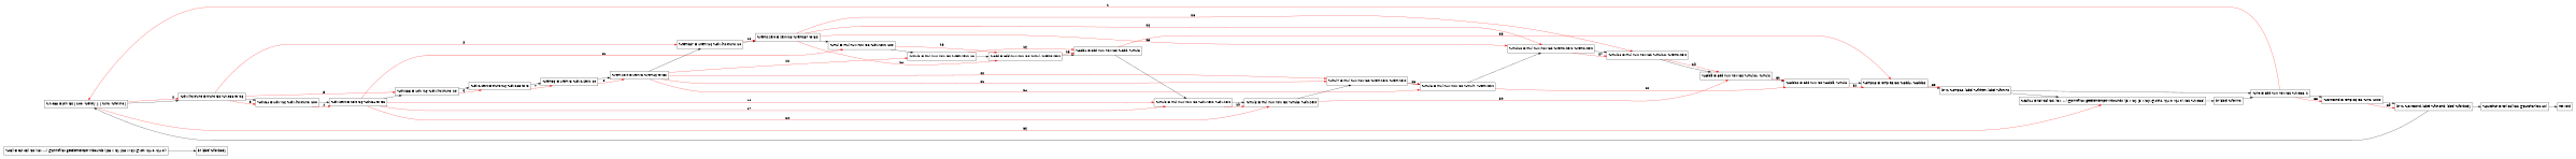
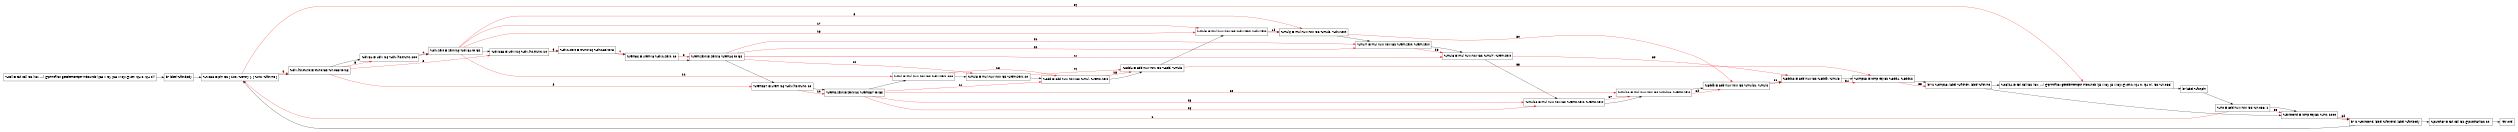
  digraph {
    fontname="DejaVu Sans"
    rankdir=LR
    node [fontname="DejaVu Sans" shape=record]
    edge [fontname="DejaVu Sans" color=red]
    n1 [label="  %call = tail call i32 (i8*, ...) @printf(i8* getelementptr inbounds ([25 x i8], [25 x i8]* @.str, i64 0, i64 0))"]
    n2 [label="  br label %for.body"]
    n3 [label="  %n.038 = phi i32 [ 100, %entry ], [ %inc, %for.inc ]"]
    n4 [label="  %div.lhs.trunc = trunc i32 %n.038 to i16"]
    n5 [label="  %call14 = tail call i32 (i8*, ...) @printf(i8* getelementptr inbounds ([5 x i8], [5 x i8]* @.str.1, i64 0, i64 0), i32 %n.038)"]
    n6 [label="  %div34 = udiv i16 %div.lhs.trunc, 100"]
    n7 [label="  %div135 = udiv i16 %div.lhs.trunc, 10"]
    n8 [label="  %rem237 = urem i16 %div.lhs.trunc, 10"]
-   n9 [label="  br label %for.inc"]
+   n9 [label="br label %for.phi"]
    n10 [label="  %inc = add nuw nsw i32 %n.038, 1"]
    n11 [label="  %exitcond = icmp eq i32 %inc, 1000"]
    n12 [label="  %div.zext = zext i16 %div34 to i32"]
    n13 [label="  %div1.zext = trunc i16 %div135 to i8"]
    n14 [label="  %rem2.zext = zext i16 %rem237 to i32"]
    n15 [label="  %mul = mul nuw nsw i32 %div.zext, 100"]
    n16 [label="  %mul5 = mul nuw nsw i32 %div.zext, %div.zext"]
    n17 [label="  %mul6 = mul nuw nsw i32 %mul5, %div.zext"]
    n18 [label="  %mul3 = mul nuw nsw i32 %rem.zext, 10"]
    n19 [label="  %add = add nuw nsw i32 %mul, %rem2.zext"]
    n20 [label="  %mul7 = mul nuw nsw i32 %rem.zext, %rem.zext"]
    n21 [label="  %add9 = add nuw nsw i32 %mul11, %mul6"]
    n22 [label="  %rem36 = urem i8 %div1.zext, 10"]
    n23 [label="%rem.zext = zext i8 %rem46 to i32"]
    n24 [label="  %mul8 = mul nuw nsw i32 %mul7, %rem.zext"]
    n25 [label="  %add4 = add nuw nsw i32 %add, %mul3"]
    n26 [label="  %mul10 = mul nuw nsw i32 %rem2.zext, %rem2.zext"]
    n27 [label="  %add12 = add nuw i32 %add9, %mul8"]
    n28 [label="  %mul11 = mul nuw nsw i32 %mul10, %rem2.zext"]
    n29 [label="  %cmp13 = icmp eq i32 %add4, %add12"]
    n30 [label="  br i1 %cmp13, label %if.then, label %for.inc"]
    n31 [label="  br i1 %exitcond, label %for.end, label %for.body"]
    n32 [label="  %putchar = tail call i32 @putchar(i32 10)"]
    n33 [label="  ret void"]
    n1 -> n2 [color=""]
+   n2 -> n3 [color=""]
    n3 -> n4 [color=""]
    n3 -> n4 [label=2]
    n3 -> n5 [label=36]
    n4 -> n6 [color=""]
    n4 -> n6 [label=3]
    n4 -> n7 [label=5]
    n4 -> n8 [label=9]
    n5 -> n9 [color=""]
    n6 -> n12 [color=""]
    n6 -> n12 [label=4]
    n7 -> n13 [color=""]
    n7 -> n13 [label=6]
    n8 -> n14 [color=""]
    n8 -> n14 [label=10]
    n9 -> n10 [color=""]
    n10 -> n3 [label=1]
    n10 -> n11 [color=""]
    n10 -> n11 [label=38]
    n11 -> n31 [color=""]
    n11 -> n31 [label=39]
    n12 -> n7 [color=""]
    n12 -> n15 [label=11]
    n12 -> n16 [label=17]
    n12 -> n16 [label=18]
-   n12 -> n17 [label=20]
+   n12 -> n17 [label=5]
    n13 -> n22 [color=""]
    n13 -> n22 [label=7]
    n14 -> n15 [color=""]
    n14 -> n19 [label=14]
    n14 -> n26 [label=25]
    n14 -> n26 [label=26]
    n14 -> n28 [label=28]
    n15 -> n18 [color=""]
    n15 -> n19 [label=13]
    n16 -> n17 [color=""]
    n16 -> n17 [label=19]
    n17 -> n20 [color=""]
    n17 -> n21 [label=30]
    n18 -> n19 [color=""]
    n18 -> n25 [label=16]
    n19 -> n25 [color=""]
    n19 -> n25 [label=15]
    n20 -> n24 [color=""]
    n20 -> n24 [label=23]
    n21 -> n27 [color=""]
    n21 -> n27 [label=31]
    n22 -> n23 [color=""]
    n22 -> n23 [label=8]
    n23 -> n8 [color=""]
    n23 -> n18 [label=12]
    n23 -> n20 [label=21]
    n23 -> n20 [label=22]
    n23 -> n24 [label=24]
    n24 -> n26 [color=""]
    n24 -> n27 [label=32]
    n25 -> n16 [color=""]
    n25 -> n29 [label=33]
    n26 -> n28 [color=""]
    n26 -> n28 [label=27]
    n27 -> n29 [color=""]
    n27 -> n29 [label=34]
    n28 -> n21 [color=""]
    n28 -> n21 [label=29]
    n29 -> n30 [color=""]
    n29 -> n30 [label=35]
    n30 -> n5 [color=""]
-   n30 -> n10 [color=""]
+   n30 -> n11 [color=""]
    n31 -> n3 [color=""]
    n31 -> n32 [color=""]
    n32 -> n33 [color=""]
  }
